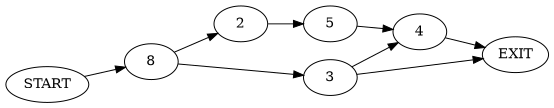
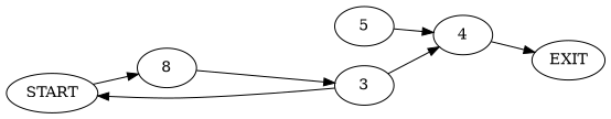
  digraph {
    rankdir=LR
    n1 [label=START]
    n2 [label=8]
-   2
    3
    n5 [label=EXIT]
    5
    4
    n1 -> n2
-   n2 -> 2
    n2 -> 3
-   2 -> 5
-   3 -> n5
+   3 -> n1
    3 -> 4
    5 -> 4
    4 -> n5
  }
